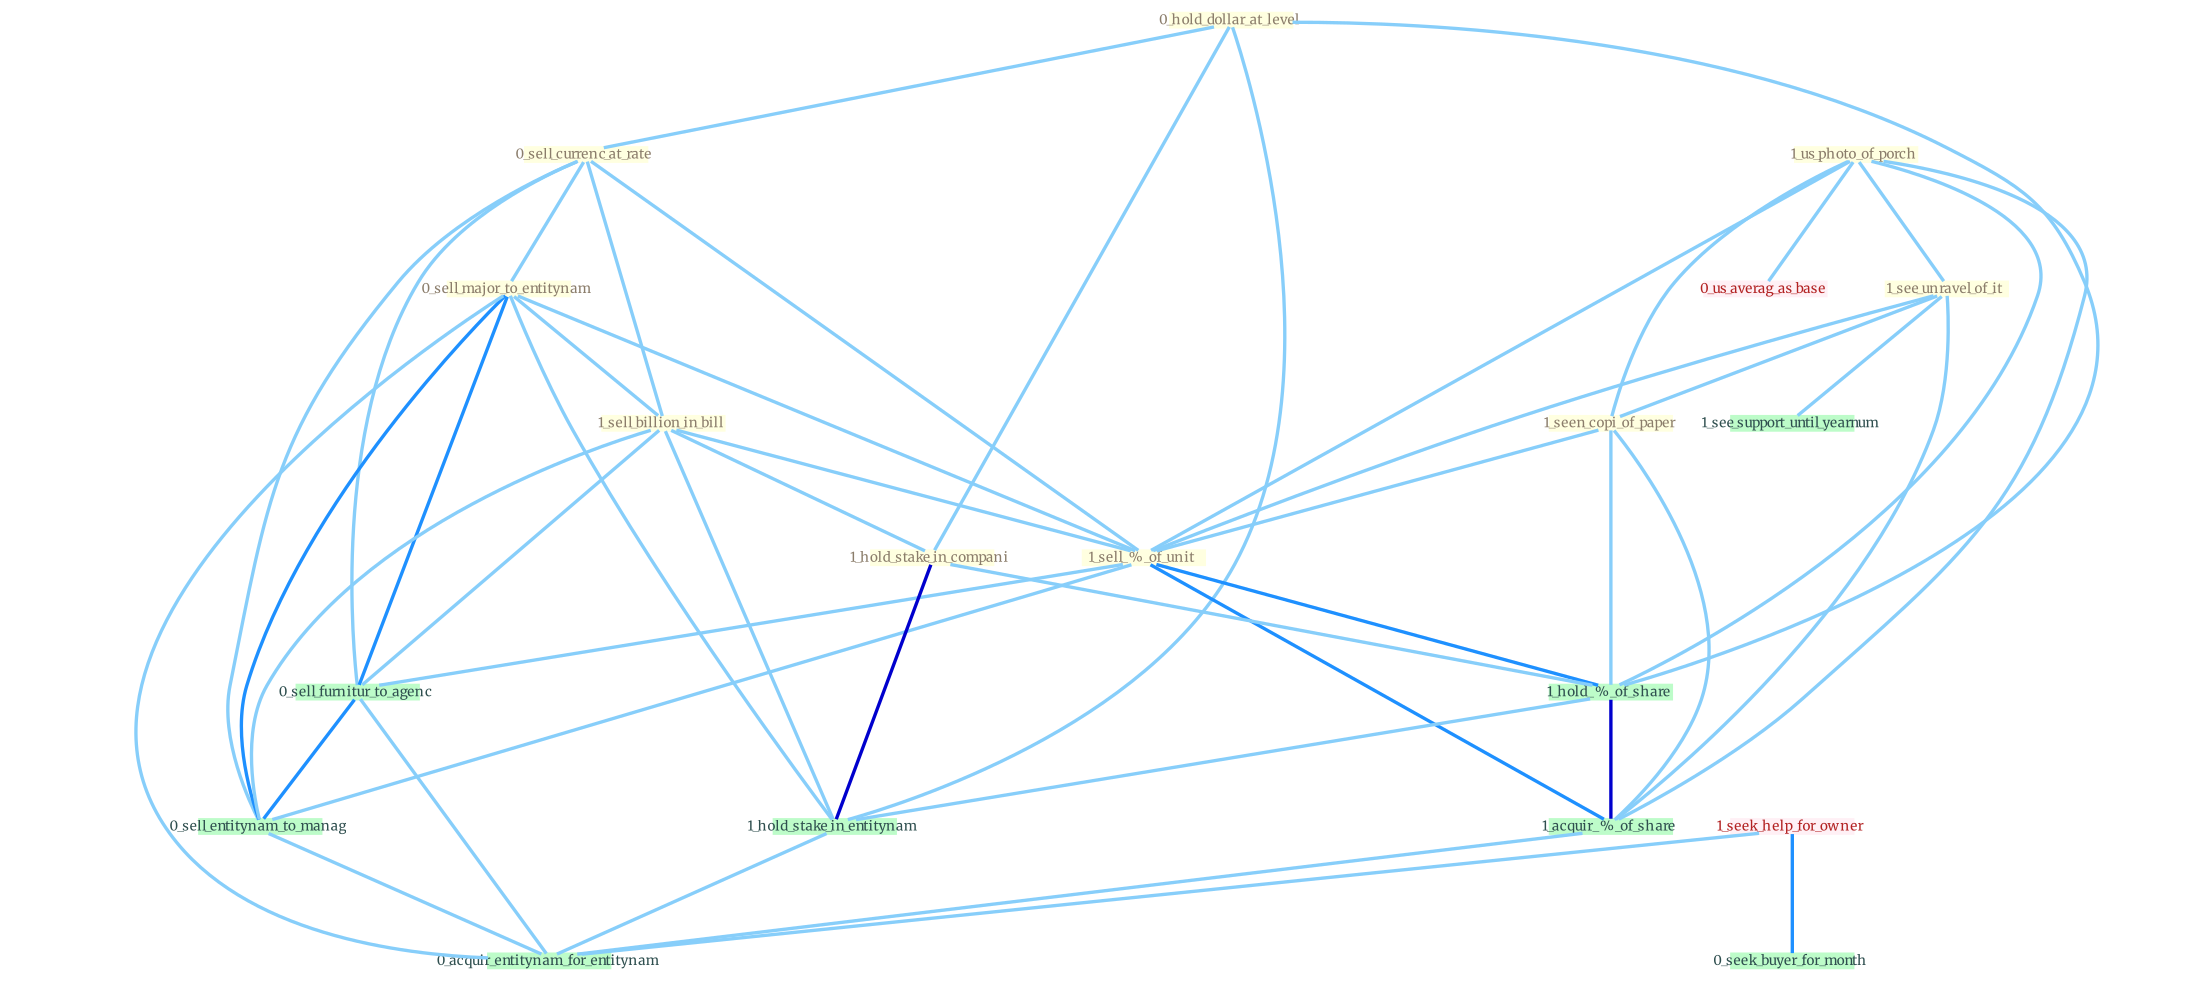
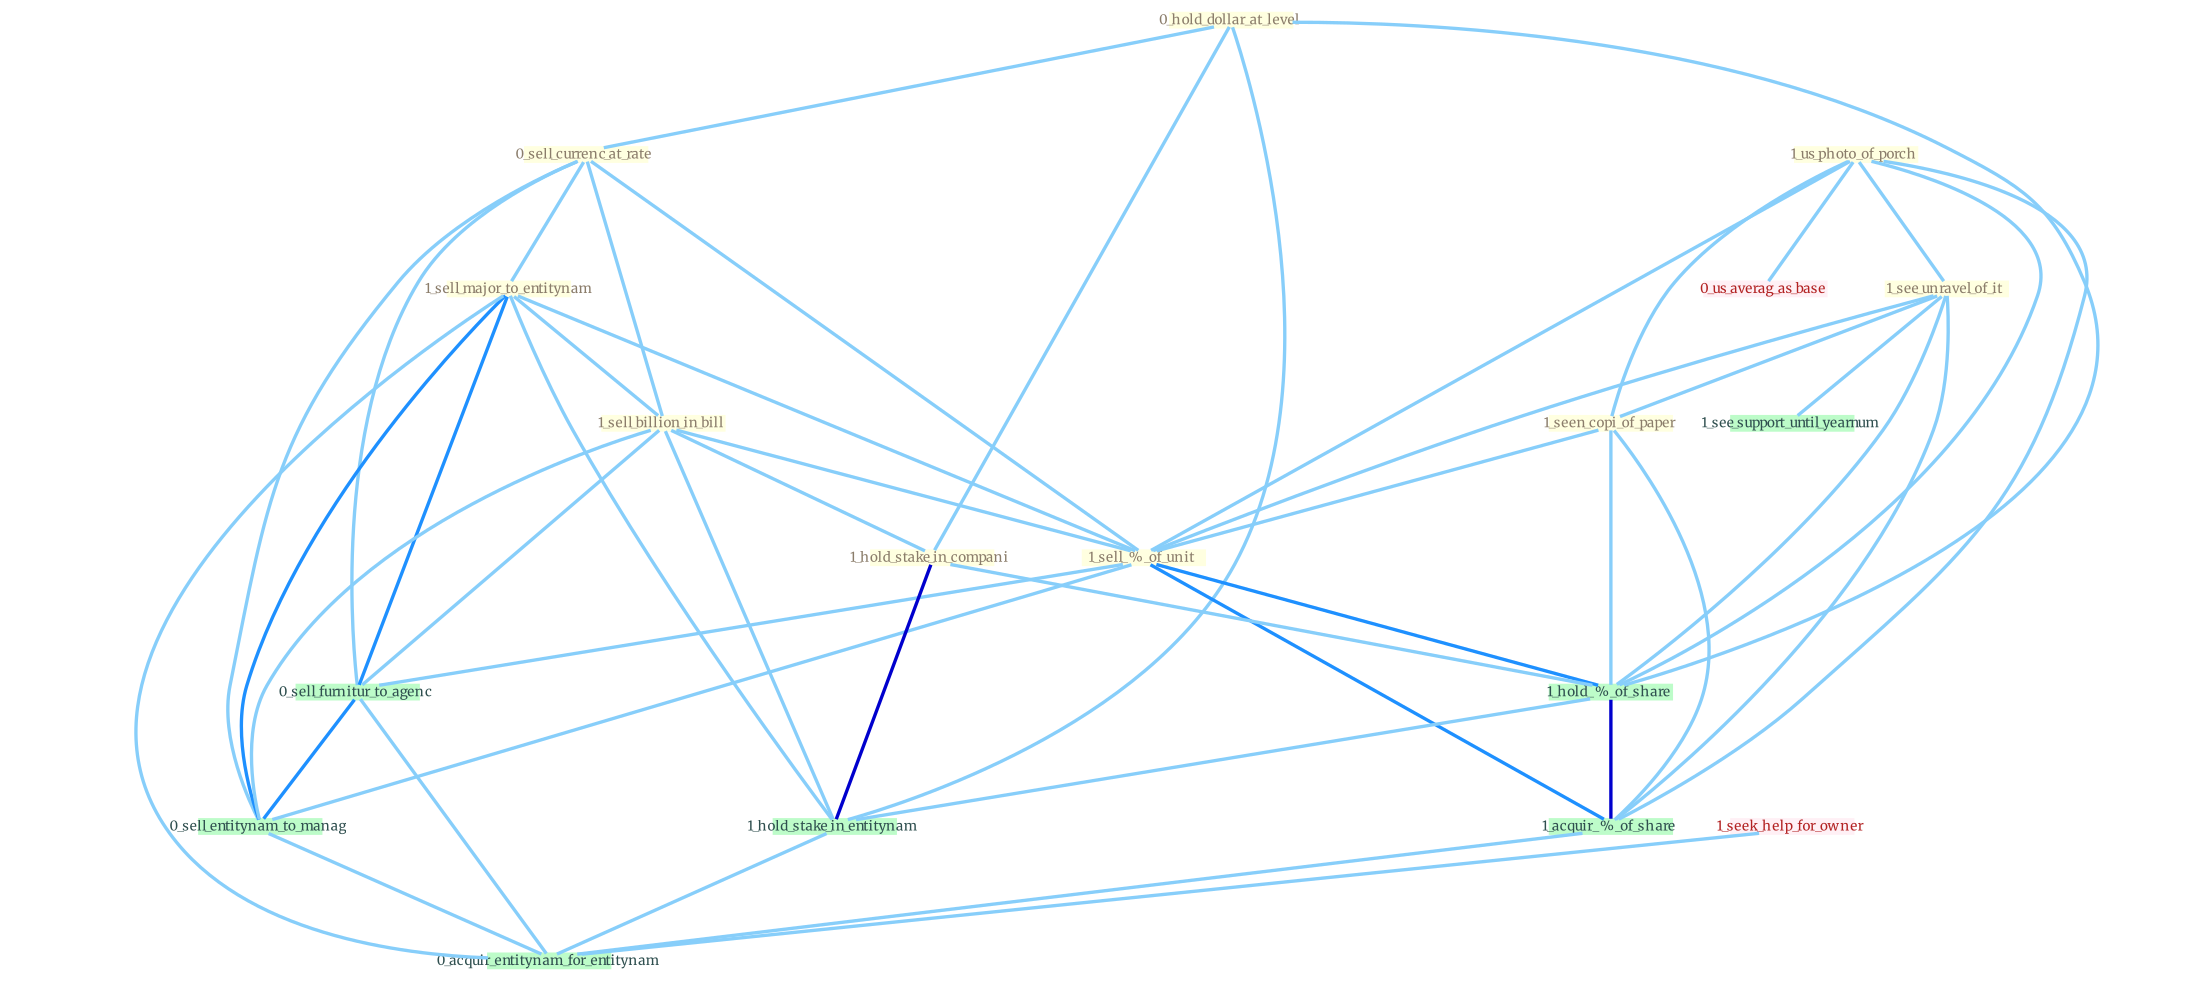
  graph {
    fontname=Merriweather
    node [color="#ffffe0" fixedsize=true fontcolor="#8b7d6b" fontname=Merriweather fontsize=4 shape=polygon style=filled]
    edge [color="#87cefa" fontname=Merriweather w=1]
    "0_hold_dollar_at_level " [height=.06 width=.5]
    "1_us_photo_of_porch " [height=.06 width=.5]
    "0_sell_currenc_at_rate " [height=.06 width=.5]
    "1_see_unravel_of_it " [height=.06 width=.5]
    "1_seen_copi_of_paper " [height=.06 width=.5]
-   "0_sell_major_to_entitynam " [height=.06 width=.5]
+   "0_sell_major_to_entitynam " [height=.06 width=.5 label="1_sell_major_to_entitynam"]
    "1_sell_billion_in_bill " [height=.06 width=.5]
    "1_sell_%_of_unit " [height=.06 width=.5]
    "1_hold_stake_in_compani " [height=.06 width=.5]
    "1_seek_help_for_owner " [color="#fff0f5" fontcolor="#b22222" height=.06 width=.5]
    "0_us_averag_as_base " [color="#fff0f5" fontcolor="#b22222" height=.06 width=.5]
    "1_hold_%_of_share " [color="#BDFCC9" fontcolor="#2f4f4f" height=.06 width=.5]
    "1_hold_stake_in_entitynam " [color="#BDFCC9" fontcolor="#2f4f4f" height=.06 width=.5]
    "1_acquir_%_of_share " [color="#BDFCC9" fontcolor="#2f4f4f" height=.06 width=.5]
    "0_sell_furnitur_to_agenc " [color="#BDFCC9" fontcolor="#2f4f4f" height=.06 width=.5]
    "0_sell_entitynam_to_manag " [color="#BDFCC9" fontcolor="#2f4f4f" height=.06 width=.5]
    "1_see_support_until_yearnum " [color="#BDFCC9" fontcolor="#2f4f4f" height=.06 width=.5]
    "0_acquir_entitynam_for_entitynam " [color="#BDFCC9" fontcolor="#2f4f4f" height=.06 width=.5]
-   "0_seek_buyer_for_month " [color="#BDFCC9" fontcolor="#2f4f4f" height=.06 width=.5]
    subgraph sub_1 {
      "0_hold_dollar_at_level "
      "1_us_photo_of_porch "
      "0_sell_currenc_at_rate "
      "1_see_unravel_of_it "
      "1_seen_copi_of_paper "
      "0_sell_major_to_entitynam "
      "1_sell_billion_in_bill "
      "1_sell_%_of_unit "
      "1_hold_stake_in_compani "
    }
    subgraph sub_2 {
      "1_seek_help_for_owner "
      "0_us_averag_as_base "
    }
    "0_hold_dollar_at_level " -- "0_sell_currenc_at_rate "
    "0_hold_dollar_at_level " -- "1_hold_stake_in_compani "
    "0_hold_dollar_at_level " -- "1_hold_%_of_share "
    "0_hold_dollar_at_level " -- "1_hold_stake_in_entitynam "
    "1_us_photo_of_porch " -- "1_see_unravel_of_it "
    "1_us_photo_of_porch " -- "1_seen_copi_of_paper "
    "1_us_photo_of_porch " -- "1_sell_%_of_unit "
    "1_us_photo_of_porch " -- "0_us_averag_as_base "
    "1_us_photo_of_porch " -- "1_hold_%_of_share "
    "1_us_photo_of_porch " -- "1_acquir_%_of_share "
    "0_sell_currenc_at_rate " -- "0_sell_major_to_entitynam "
    "0_sell_currenc_at_rate " -- "1_sell_billion_in_bill "
    "0_sell_currenc_at_rate " -- "1_sell_%_of_unit "
    "0_sell_currenc_at_rate " -- "0_sell_furnitur_to_agenc "
    "0_sell_currenc_at_rate " -- "0_sell_entitynam_to_manag "
    "1_see_unravel_of_it " -- "1_seen_copi_of_paper "
    "1_see_unravel_of_it " -- "1_sell_%_of_unit "
+   "1_see_unravel_of_it " -- "1_hold_%_of_share "
    "1_see_unravel_of_it " -- "1_acquir_%_of_share "
    "1_see_unravel_of_it " -- "1_see_support_until_yearnum "
    "1_seen_copi_of_paper " -- "1_sell_%_of_unit "
    "1_seen_copi_of_paper " -- "1_hold_%_of_share "
    "1_seen_copi_of_paper " -- "1_acquir_%_of_share "
    "0_sell_major_to_entitynam " -- "1_sell_billion_in_bill "
    "0_sell_major_to_entitynam " -- "1_sell_%_of_unit "
    "0_sell_major_to_entitynam " -- "1_hold_stake_in_entitynam "
    "0_sell_major_to_entitynam " -- "0_sell_furnitur_to_agenc " [color="#1e90ff" w=2]
    "0_sell_major_to_entitynam " -- "0_sell_entitynam_to_manag " [color="#1e90ff" w=2]
    "0_sell_major_to_entitynam " -- "0_acquir_entitynam_for_entitynam "
    "1_sell_billion_in_bill " -- "1_sell_%_of_unit "
    "1_sell_billion_in_bill " -- "1_hold_stake_in_compani "
    "1_sell_billion_in_bill " -- "1_hold_stake_in_entitynam "
    "1_sell_billion_in_bill " -- "0_sell_furnitur_to_agenc "
    "1_sell_billion_in_bill " -- "0_sell_entitynam_to_manag "
    "1_sell_%_of_unit " -- "1_hold_%_of_share " [color="#1e90ff" w=2]
    "1_sell_%_of_unit " -- "1_acquir_%_of_share " [color="#1e90ff" w=2]
    "1_sell_%_of_unit " -- "0_sell_furnitur_to_agenc "
    "1_sell_%_of_unit " -- "0_sell_entitynam_to_manag "
    "1_hold_stake_in_compani " -- "1_hold_%_of_share "
    "1_hold_stake_in_compani " -- "1_hold_stake_in_entitynam " [color="#0000cd" w=3]
    "1_seek_help_for_owner " -- "0_acquir_entitynam_for_entitynam "
-   "1_seek_help_for_owner " -- "0_seek_buyer_for_month " [color="#1e90ff" w=2]
    "1_hold_%_of_share " -- "1_hold_stake_in_entitynam "
    "1_hold_%_of_share " -- "1_acquir_%_of_share " [color="#0000cd" w=3]
    "1_hold_stake_in_entitynam " -- "0_acquir_entitynam_for_entitynam "
    "1_acquir_%_of_share " -- "0_acquir_entitynam_for_entitynam "
    "0_sell_furnitur_to_agenc " -- "0_sell_entitynam_to_manag " [color="#1e90ff" w=2]
    "0_sell_furnitur_to_agenc " -- "0_acquir_entitynam_for_entitynam "
    "0_sell_entitynam_to_manag " -- "0_acquir_entitynam_for_entitynam "
  }
